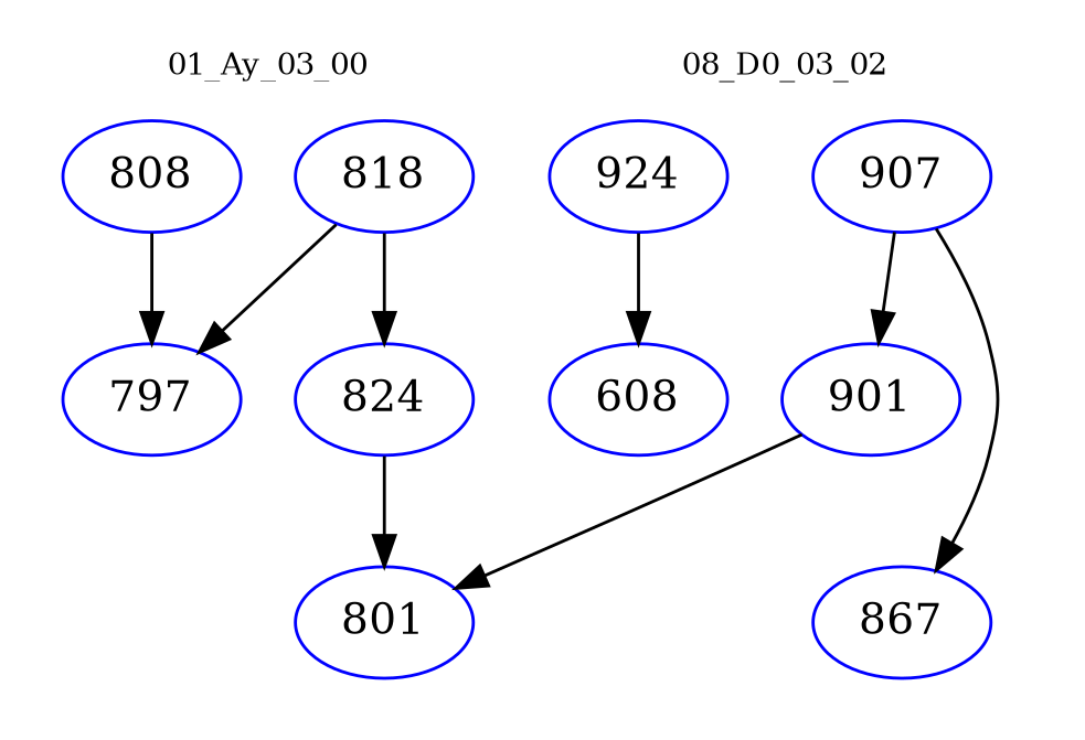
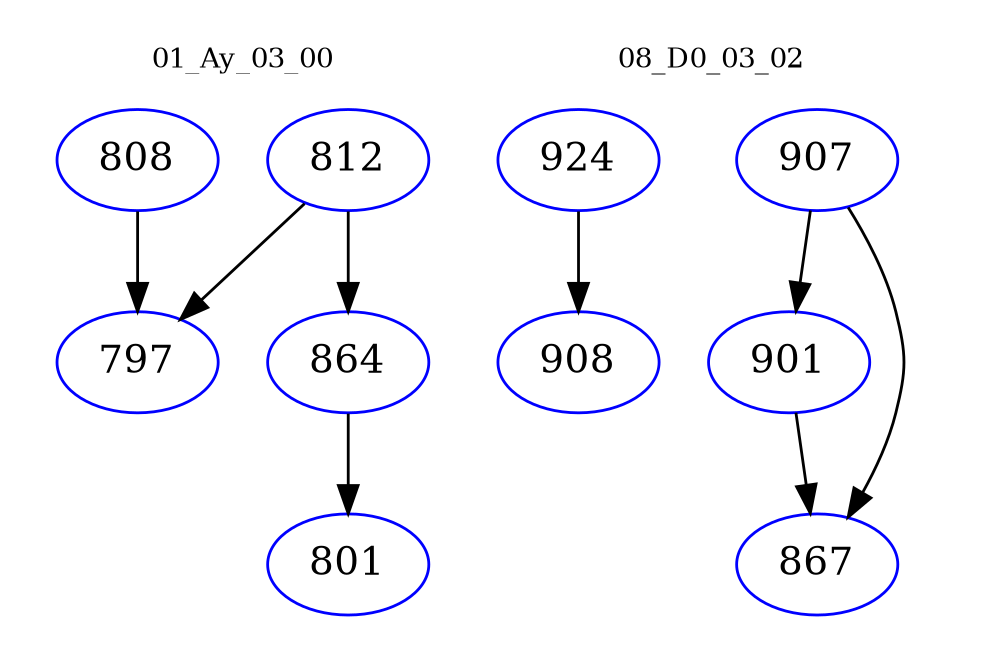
  digraph {
    node [color=blue]
    edge [color=black]
-   n1 [label=818]
+   n1 [label=812]
    n2 [label=808]
-   n3 [label=824]
+   n3 [label=864]
    n4 [label=797]
    n5 [label=801]
    n6 [label=907]
    n7 [label=901]
    n8 [label=924]
    n9 [label=867]
-   n10 [label=608]
+   n10 [label=908]
    subgraph cluster_1 {
      color=white
      fontsize=10
      label="01_Ay_03_00"
      n1
      n2
      n3
      n4
      n5
    }
    subgraph cluster_2 {
      color=white
      fontsize=10
      label="08_D0_03_02"
      n6
      n7
      n8
      n9
      n10
    }
    n1 -> n3
    n1 -> n4
    n2 -> n4
    n3 -> n5
    n6 -> n7
    n6 -> n9
-   n7 -> n5
+   n7 -> n9
    n8 -> n10
  }
